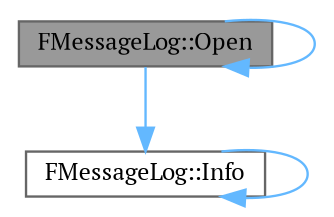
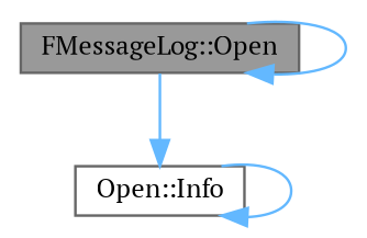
  digraph {
    rankdir=TB
    fontname="PT Serif"
    node [fontname="PT Serif" fontsize=10 shape=box style=filled]
    edge [color=steelblue1 fontname="PT Serif" fontsize=10 labelfontname=Helvetica labelfontsize=10 style=solid]
    n1 [color=gray40 fillcolor=grey60 fontcolor=black height=0.2 label="FMessageLog::Open" width=0.4]
-   n2 [color=grey40 fillcolor=white height=0.2 label="FMessageLog::Info" width=0.4]
+   n2 [color=grey40 fillcolor=white height=0.2 label="Open::Info" width=0.4]
    n1 -> n1
    n1 -> n2
    n2 -> n2
  }
